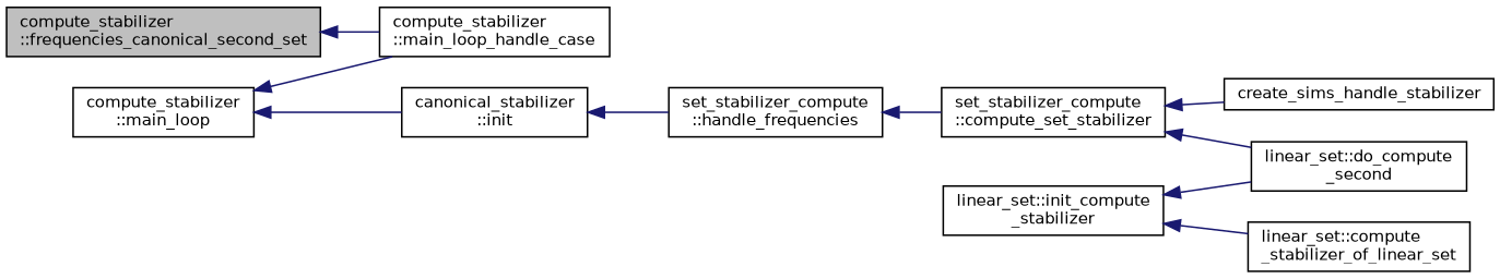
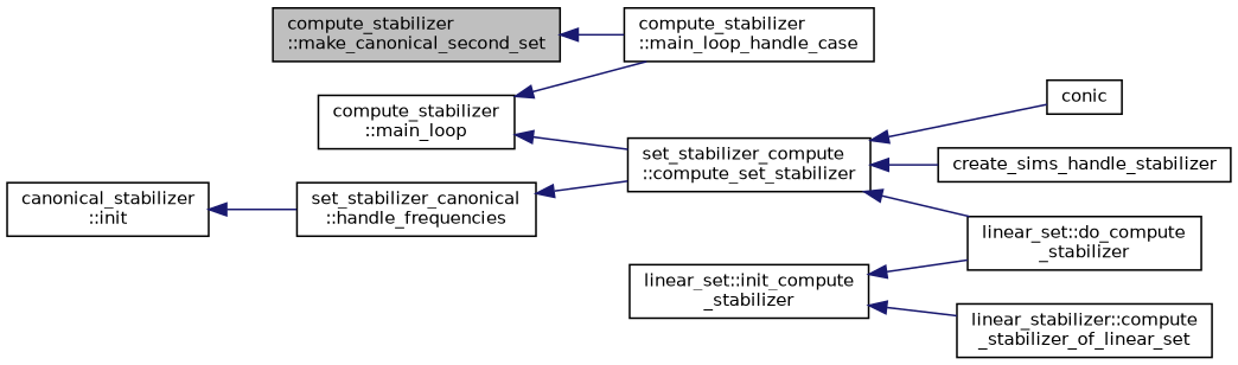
  digraph {
    rankdir=LR
    node [color=black fillcolor=white fontname=Helvetica fontsize=10 shape=record style=filled]
    edge [color=midnightblue dir=back fontname=Helvetica fontsize=10 labelfontname=Helvetica labelfontsize=10 style=solid]
-   n1 [fillcolor=grey75 fontcolor=black height=0.2 label="compute_stabilizer\l::frequencies_canonical_second_set" width=0.4]
+   n1 [fillcolor=grey75 fontcolor=black height=0.2 label="compute_stabilizer\l::make_canonical_second_set" width=0.4]
    n2 [height=0.2 label="compute_stabilizer\l::main_loop_handle_case" width=0.4]
    n3 [height=0.2 label="compute_stabilizer\l::main_loop" width=0.4]
    n4 [height=0.2 label="canonical_stabilizer\l::init" width=0.4]
-   n5 [height=0.2 label="set_stabilizer_compute\l::handle_frequencies" width=0.4]
+   n5 [height=0.2 label="set_stabilizer_canonical\l::handle_frequencies" width=0.4]
    n6 [height=0.2 label="set_stabilizer_compute\l::compute_set_stabilizer" width=0.4]
-   n8 [height=0.2 label="linear_set::do_compute\l_second" width=0.4]
+   n7 [height=0.2 label=conic width=0.4]
+   n8 [height=0.2 label="linear_set::do_compute\l_stabilizer" width=0.4]
    n9 [height=0.2 label=create_sims_handle_stabilizer width=0.4]
    n10 [height=0.2 label="linear_set::init_compute\l_stabilizer" width=0.4]
-   n11 [height=0.2 label="linear_set::compute\l_stabilizer_of_linear_set" width=0.4]
+   n11 [height=0.2 label="linear_stabilizer::compute\l_stabilizer_of_linear_set" width=0.4]
    n1 -> n2
    n3 -> n2
-   n3 -> n4
+   n3 -> n6
    n4 -> n5
    n5 -> n6
+   n6 -> n7
    n6 -> n8
    n6 -> n9
    n10 -> n8
    n10 -> n11
  }
